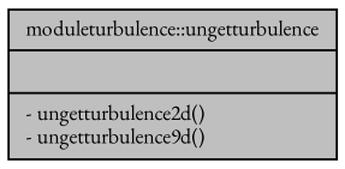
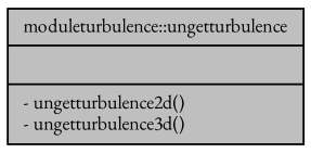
  digraph {
    fontname="EB Garamond"
-   n1 [color=black fillcolor=grey75 fontcolor=black fontname="EB Garamond" fontsize=10 height=0.2 label="{moduleturbulence::ungetturbulence\n||- ungetturbulence2d()\l- ungetturbulence9d()\l}" shape=record style=filled width=0.4]
+   n1 [color=black fillcolor=grey75 fontcolor=black fontname="EB Garamond" fontsize=10 height=0.2 label="{moduleturbulence::ungetturbulence\n||- ungetturbulence2d()\l- ungetturbulence3d()\l}" shape=record style=filled width=0.4]
  }
